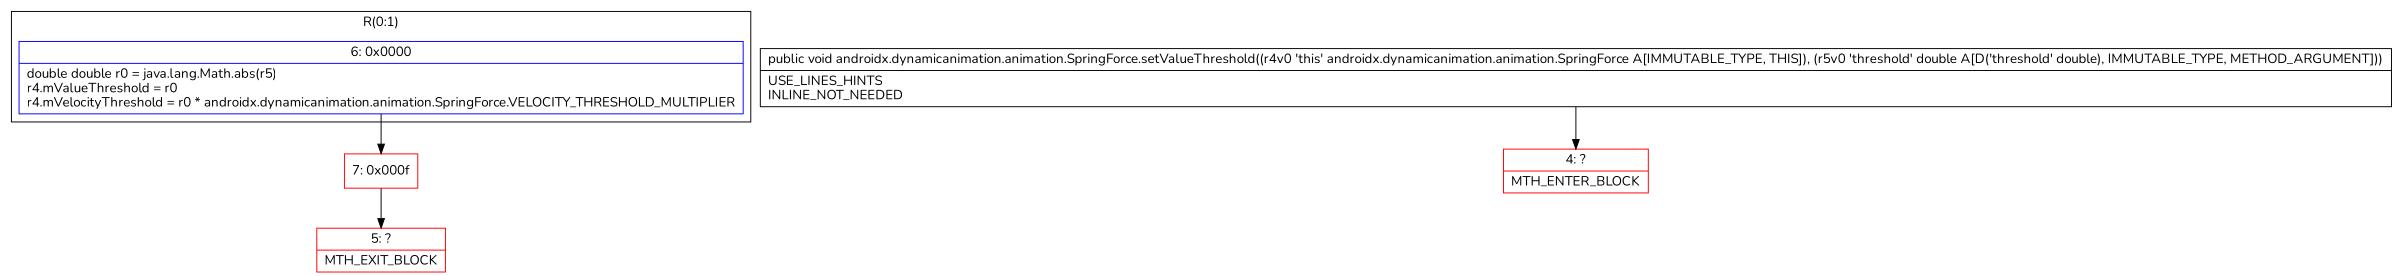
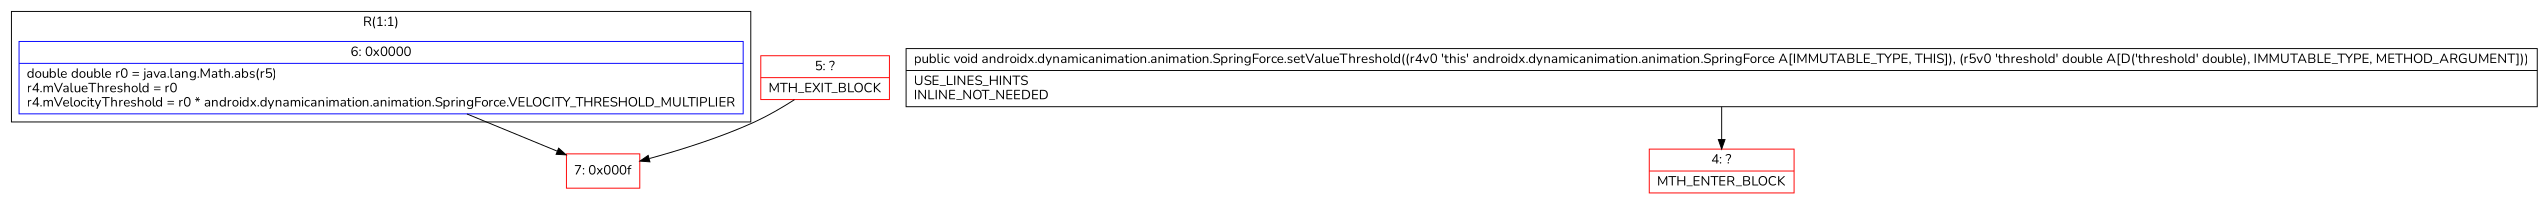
  digraph {
    fontname=Nunito
    node [color=red fontname=Nunito shape=record]
    edge [fontname=Nunito]
    n1 [color=blue label="{6\:\ 0x0000|double double r0 = java.lang.Math.abs(r5)\lr4.mValueThreshold = r0\lr4.mVelocityThreshold = r0 * androidx.dynamicanimation.animation.SpringForce.VELOCITY_THRESHOLD_MULTIPLIER\l}"]
    n2 [label="{7\:\ 0x000f}"]
    n3 [label="{5\:\ ?|MTH_EXIT_BLOCK\l}"]
    n4 [label="{4\:\ ?|MTH_ENTER_BLOCK\l}"]
    n5 [label="{public void androidx.dynamicanimation.animation.SpringForce.setValueThreshold((r4v0 'this' androidx.dynamicanimation.animation.SpringForce A[IMMUTABLE_TYPE, THIS]), (r5v0 'threshold' double A[D('threshold' double), IMMUTABLE_TYPE, METHOD_ARGUMENT]))  | USE_LINES_HINTS\lINLINE_NOT_NEEDED\l}" color=""]
    subgraph cluster_1 {
-     label="R(0:1)"
+     label="R(1:1)"
      n1
    }
    n1 -> n2
-   n2 -> n3
+   n3 -> n2
    n5 -> n4
  }
